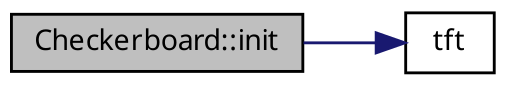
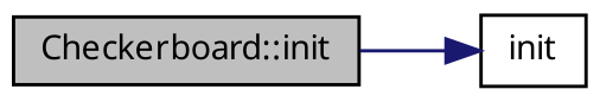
  digraph {
    rankdir=LR
    fontname="Noto Sans"
    node [color=black fontname="Noto Sans" fontsize=10 shape=record style=filled]
    n1 [fillcolor=grey75 fontcolor=black height=0.2 label="Checkerboard::init" width=0.4]
-   n2 [fillcolor=white height=0.2 label=tft width=0.4]
+   n2 [fillcolor=white height=0.2 label=init width=0.4]
    n1 -> n2 [color=midnightblue fontname="Noto Sans" fontsize=10 labelfontname=Helvetica labelfontsize=10 style=solid]
  }
